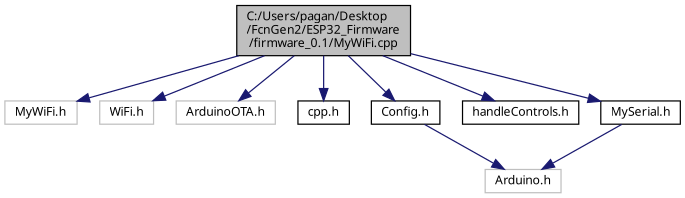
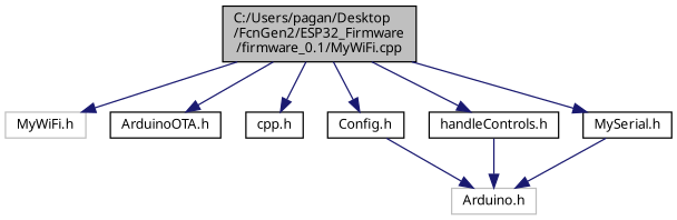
  digraph {
    fontname="Noto Sans"
    node [color=black fillcolor=white fontname="Noto Sans" fontsize=10 shape=record style=filled]
    edge [color=midnightblue fontname="Noto Sans" fontsize=10 labelfontname=Helvetica labelfontsize=10 style=solid]
    n1 [fillcolor=grey75 fontcolor=black height=0.2 label="C:/Users/pagan/Desktop\l/FcnGen2/ESP32_Firmware\l/firmware_0.1/MyWiFi.cpp" width=0.4]
    n2 [color=grey75 height=0.2 label="MyWiFi.h" width=0.4]
-   n3 [color=grey75 height=0.2 label="WiFi.h" width=0.4]
-   n4 [color=grey75 height=0.2 label="ArduinoOTA.h" width=0.4]
+   n4 [height=0.2 label="ArduinoOTA.h" width=0.4]
    n5 [height=0.2 label="cpp.h" width=0.4]
    n6 [height=0.2 label="Config.h" width=0.4]
    n7 [height=0.2 label="handleControls.h" width=0.4]
    n8 [height=0.2 label="MySerial.h" width=0.4]
    n9 [color=grey75 height=0.2 label="Arduino.h" width=0.4]
    n1 -> n2
-   n1 -> n3
    n1 -> n4
    n1 -> n5
    n1 -> n6
    n1 -> n7
    n1 -> n8
    n6 -> n9
+   n7 -> n9
    n8 -> n9
  }
